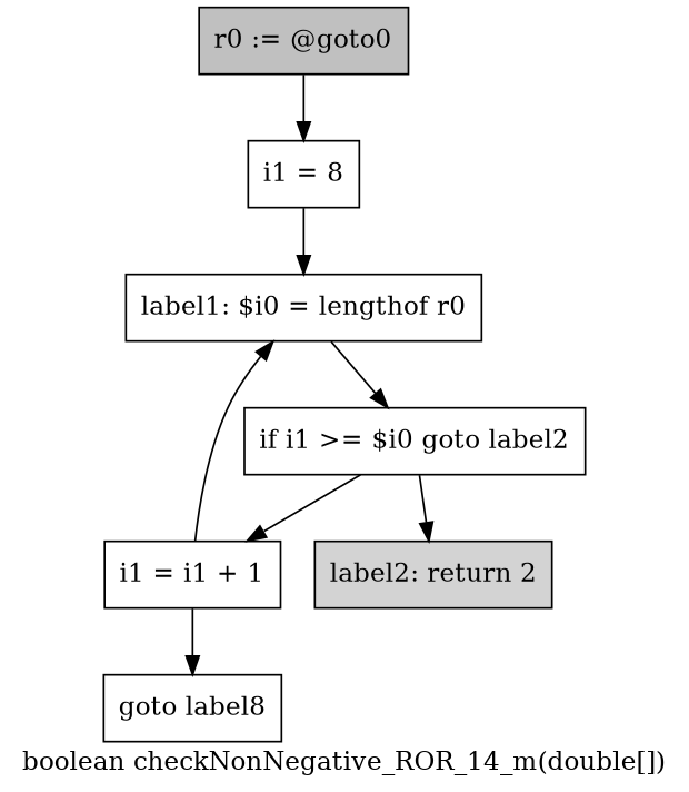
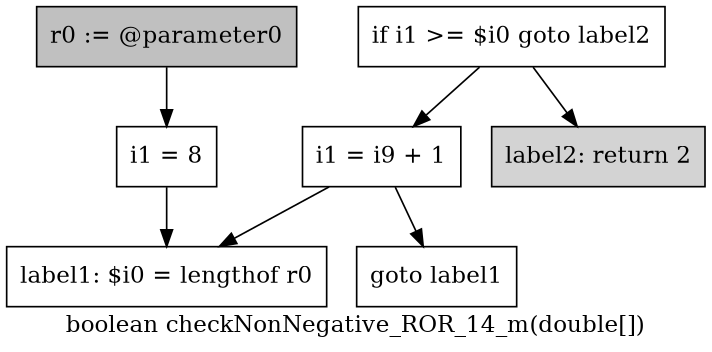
  digraph {
    label="boolean checkNonNegative_ROR_14_m(double[])"
    node [shape=box]
-   n1 [fillcolor=gray label="r0 := @goto0" style=filled]
+   n1 [fillcolor=gray label="r0 := @parameter0" style=filled]
    n2 [label="i1 = 8"]
    n3 [label="label1: $i0 = lengthof r0"]
    n4 [label="if i1 >= $i0 goto label2"]
-   n5 [label="i1 = i1 + 1"]
+   n5 [label="i1 = i9 + 1"]
    n6 [fillcolor=lightgray label="label2: return 2" style=filled]
-   n7 [label="goto label8"]
+   n7 [label="goto label1"]
    n1 -> n2
    n2 -> n3
-   n3 -> n4
    n4 -> n5
    n4 -> n6
    n5 -> n3
    n5 -> n7
  }
